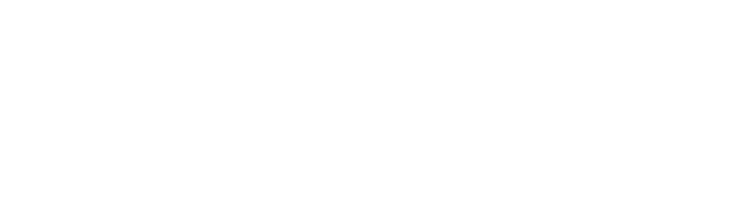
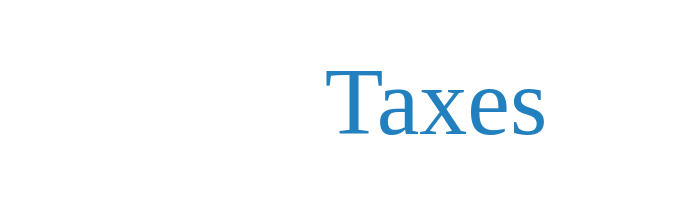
  <mxCell id="0" />
  <mxCell id="1" parent="0" />
+ <mxCell id="2" value="&lt;span style=&quot;font-size: 48px&quot;&gt;&lt;font color=&quot;#ffffff&quot;&gt;KTC&lt;/font&gt;&lt;/span&gt;&lt;span style=&quot;font-size: 48px&quot;&gt;Taxes&lt;/span&gt;" style="rounded=0;whiteSpace=wrap;html=1;fillColor=none;fontFamily=Poppins;fontColor=#2380be;strokeColor=none;" parent="1" vertex="1"><mxGeometry x="20" y="20" width="300" height="60" as="geometry" /></mxCell>
